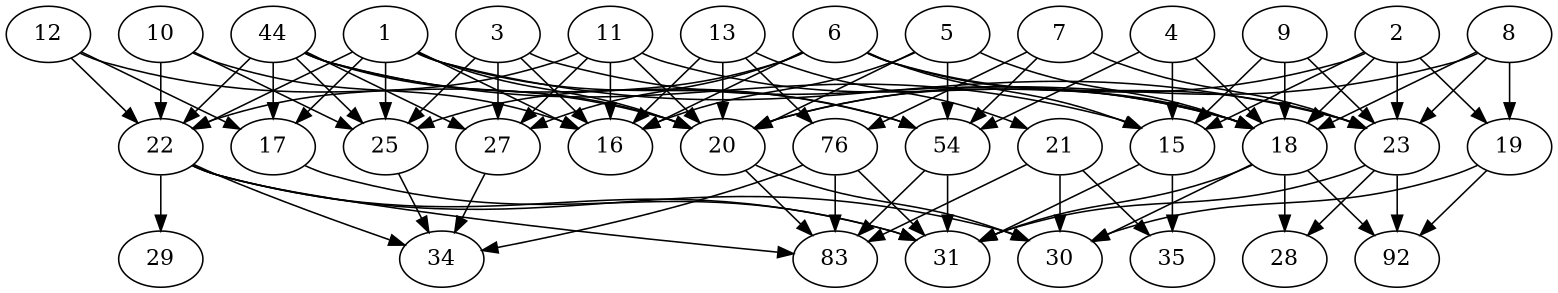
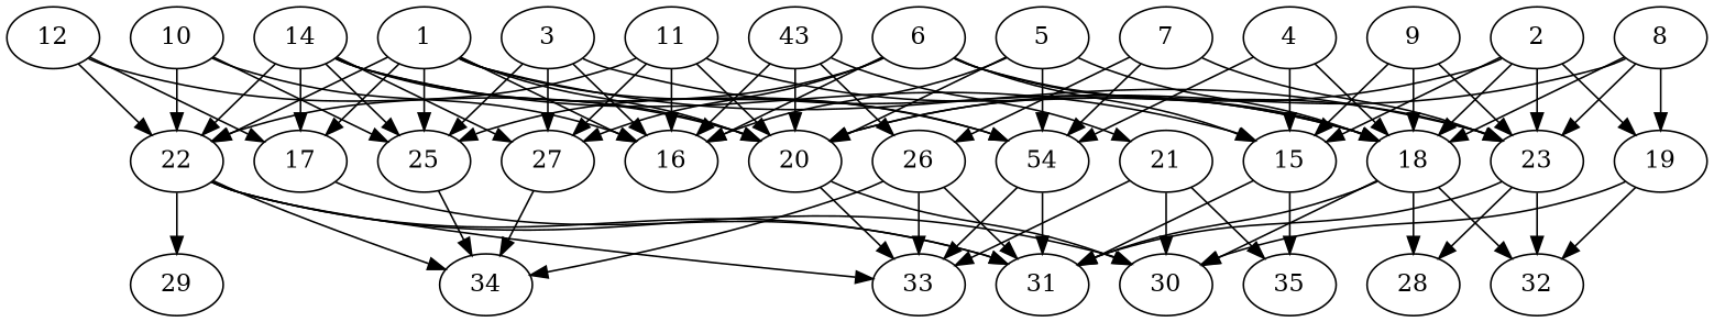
  digraph {
    node [alpha=0.14]
    1 [alpha=0.18 expect_size=13173760]
    16 [alpha=0.01 expect_size=12755968]
    17 [expect_size=47717376]
    20 [alpha=0.11 expect_size=49652736]
    22 [alpha=0.16 expect_size=14480384]
    23 [alpha=0.02 expect_size=51023872]
    n7 [alpha=0.06 expect_size=30348288 label=54]
    25 [alpha=0.02 expect_size=15905792]
    31 [alpha=0.11 expect_size=22942720]
    30 [expect_size=44478464]
-   33 [alpha=0.02 expect_size=19791872 label=83]
+   33 [alpha=0.02 expect_size=19791872]
    29 [alpha=0.06 expect_size=38196224]
    34 [alpha=0.01 expect_size=23832576]
    28 [alpha=0.13 expect_size=13670400]
-   32 [expect_size=28705792 label=92]
+   32 [expect_size=28705792]
    2 [alpha=0.19 expect_size=10451968]
    15 [alpha=0.04 expect_size=33205248]
    18 [alpha=0.10 expect_size=8444928]
    19 [alpha=0.03 expect_size=7524352]
    35 [alpha=0.13 expect_size=37384192]
    3 [alpha=0.06 expect_size=32873472]
    27 [alpha=0.17 expect_size=28227584]
    4 [alpha=0.01 expect_size=48986112]
    5 [alpha=0.11 expect_size=33839104]
    6 [alpha=0.15 expect_size=25953280]
    7 [alpha=0.03 expect_size=18640896]
-   26 [alpha=0.07 expect_size=24791040 label=76]
+   26 [alpha=0.07 expect_size=24791040]
    8 [alpha=0.20 expect_size=16826368]
    9 [alpha=0.18 expect_size=47239168]
    10 [alpha=0.13 expect_size=39312384]
    11 [alpha=0.13 expect_size=26078208]
    12 [alpha=0.15 expect_size=20568064]
-   13 [alpha=0.11 expect_size=17192960]
+   13 [alpha=0.11 expect_size=17192960 label=43]
    21 [alpha=0.02 expect_size=32090112]
-   14 [expect_size=31777792 label=44]
+   14 [expect_size=31777792]
    1 -> 16
    1 -> 17
    1 -> 20
    1 -> 22
    1 -> 23
    1 -> n7
    1 -> 25
    17 -> 31
    20 -> 30
    20 -> 33
    22 -> 31
    22 -> 30
    22 -> 33
    22 -> 29
    22 -> 34
    23 -> 31
    23 -> 28
    23 -> 32
    n7 -> 31
    n7 -> 33
    25 -> 34
    2 -> 20
    2 -> 23
    2 -> 15
    2 -> 18
    2 -> 19
    15 -> 31
    15 -> 35
    18 -> 31
    18 -> 30
    18 -> 28
    18 -> 32
    19 -> 30
    19 -> 32
    3 -> 16
    3 -> 25
    3 -> 18
    3 -> 27
    27 -> 34
    4 -> n7
    4 -> 15
    4 -> 18
    5 -> 16
    5 -> 20
    5 -> n7
    5 -> 18
    6 -> 16
    6 -> 23
    6 -> 25
    6 -> 15
    6 -> 18
    6 -> 27
    7 -> 23
    7 -> n7
    7 -> 26
    26 -> 31
    26 -> 33
    26 -> 34
    8 -> 20
    8 -> 23
    8 -> 18
    8 -> 19
    9 -> 23
    9 -> 15
    9 -> 18
    10 -> 16
    10 -> 22
    10 -> 25
    11 -> 16
    11 -> 20
    11 -> 22
    11 -> 18
    11 -> 27
    12 -> 17
    12 -> 20
    12 -> 22
    13 -> 16
    13 -> 20
    13 -> 26
    13 -> 21
    21 -> 30
    21 -> 33
    21 -> 35
    14 -> 17
    14 -> 20
    14 -> 22
    14 -> n7
    14 -> 25
    14 -> 15
    14 -> 27
  }
